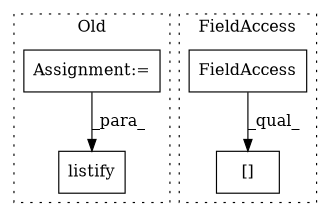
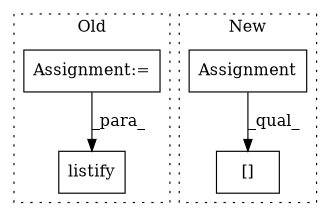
  digraph {
    node [shape=box]
    n1 [a=32 l="8,1" label=listify s="5282,5324"]
    n2 [a=7 l=19 label="Assignment:=" s=5444]
    n3 [a=2 l="13,1" label="[]" s="4660,4674"]
-   n4 [a=22 l=12 label=FieldAccess s=4660]
+   n4 [a=22 l=12 label=Assignment s=4660]
    subgraph cluster_1 {
      label=Old
      style=dotted
      n1
      n2
    }
    subgraph cluster_2 {
-     label=FieldAccess
+     label=New
      style=dotted
      n3
      n4
    }
    n2 -> n1 [label=_para_]
    n4 -> n3 [label=_qual_]
  }
